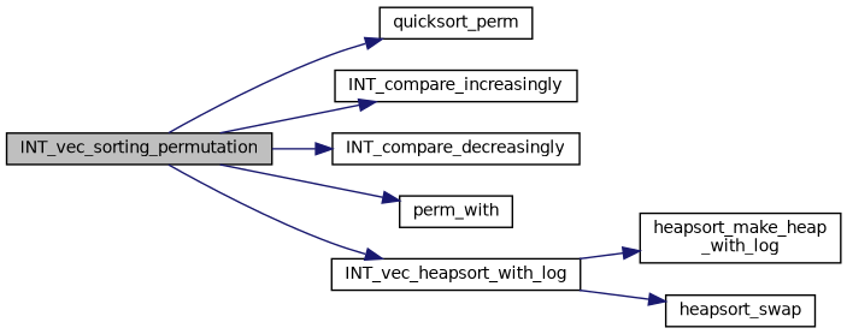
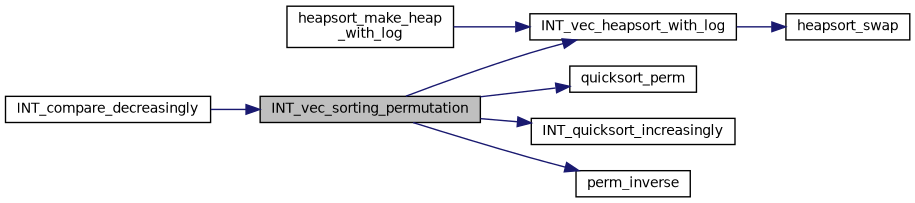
  digraph {
    rankdir=LR
    node [color=black fillcolor=white fontname=Helvetica fontsize=10 shape=record style=filled]
    edge [color=midnightblue fontname=Helvetica fontsize=10 labelfontname=Helvetica labelfontsize=10 style=solid]
    n1 [fillcolor=grey75 fontcolor=black height=0.2 label=INT_vec_sorting_permutation width=0.4]
    n2 [height=0.2 label=quicksort_perm width=0.4]
-   n3 [height=0.2 label=INT_compare_increasingly width=0.4]
+   n3 [height=0.2 label=INT_quicksort_increasingly width=0.4]
    n4 [height=0.2 label=INT_compare_decreasingly width=0.4]
-   n5 [height=0.2 label=perm_with width=0.4]
+   n5 [height=0.2 label=perm_inverse width=0.4]
    n6 [height=0.2 label=INT_vec_heapsort_with_log width=0.4]
    n7 [height=0.2 label="heapsort_make_heap\l_with_log" width=0.4]
    n8 [height=0.2 label=heapsort_swap width=0.4]
    n1 -> n2
    n1 -> n3
-   n1 -> n4
+   n4 -> n1
    n1 -> n5
    n1 -> n6
-   n6 -> n7
+   n7 -> n6
    n6 -> n8
  }
